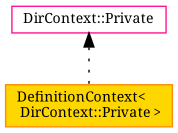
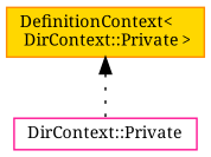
  digraph {
    rankdir=TB
    fontname="Noto Serif"
    node [fontname="Noto Serif" fontsize=10 shape=record style=filled]
    n1 [color=darkorange fillcolor=gold height=0.2 label="DefinitionContext\<\l DirContext::Private \>" width=0.4]
    n2 [color=deeppink fillcolor=white height=0.2 label="DirContext::Private" width=0.4]
-   n2 -> n1 [color=black dir=back fontname="Noto Serif" fontsize=10 labelfontname=Helvetica labelfontsize=10 style=dotted]
+   n1 -> n2 [color=black dir=back fontname="Noto Serif" fontsize=10 labelfontname=Helvetica labelfontsize=10 style=dotted]
  }
